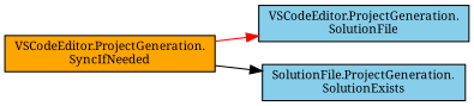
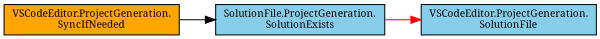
  digraph {
    fontname="Noto Serif"
    rankdir=RL
    node [color=black fillcolor=skyblue fontname="Noto Serif" fontsize=10 shape=record style=filled]
    edge [dir=back fontname="Noto Serif" fontsize=10 labelfontname=Helvetica labelfontsize=10 style=solid]
    n1 [fontcolor=black height=0.2 label="VSCodeEditor.ProjectGeneration.\lSolutionFile" width=0.4]
    n2 [height=0.2 label="SolutionFile.ProjectGeneration.\lSolutionExists" width=0.4]
    n3 [fillcolor=orange height=0.2 label="VSCodeEditor.ProjectGeneration.\lSyncIfNeeded" width=0.4]
-   n1 -> n3 [color=red]
+   n1 -> n2 [color=red]
    n2 -> n3 [color=black]
  }
